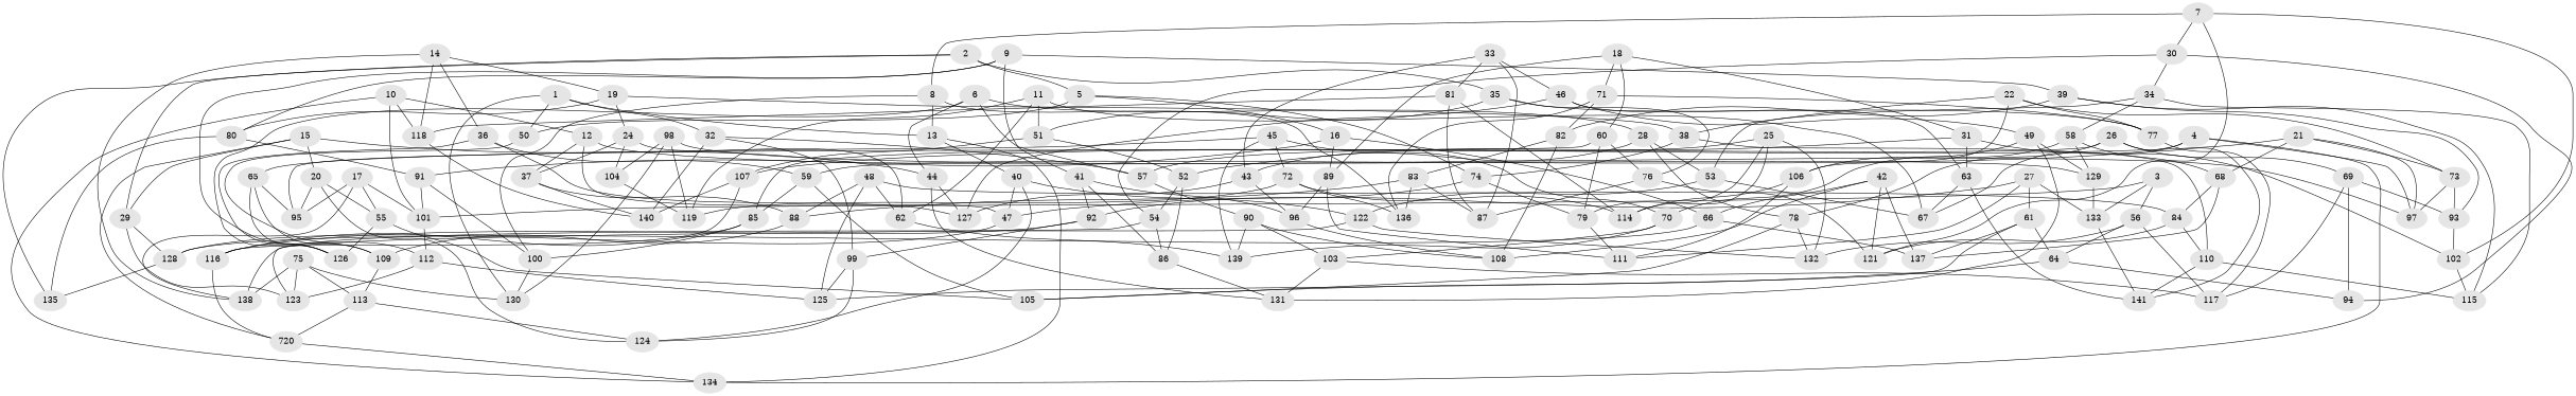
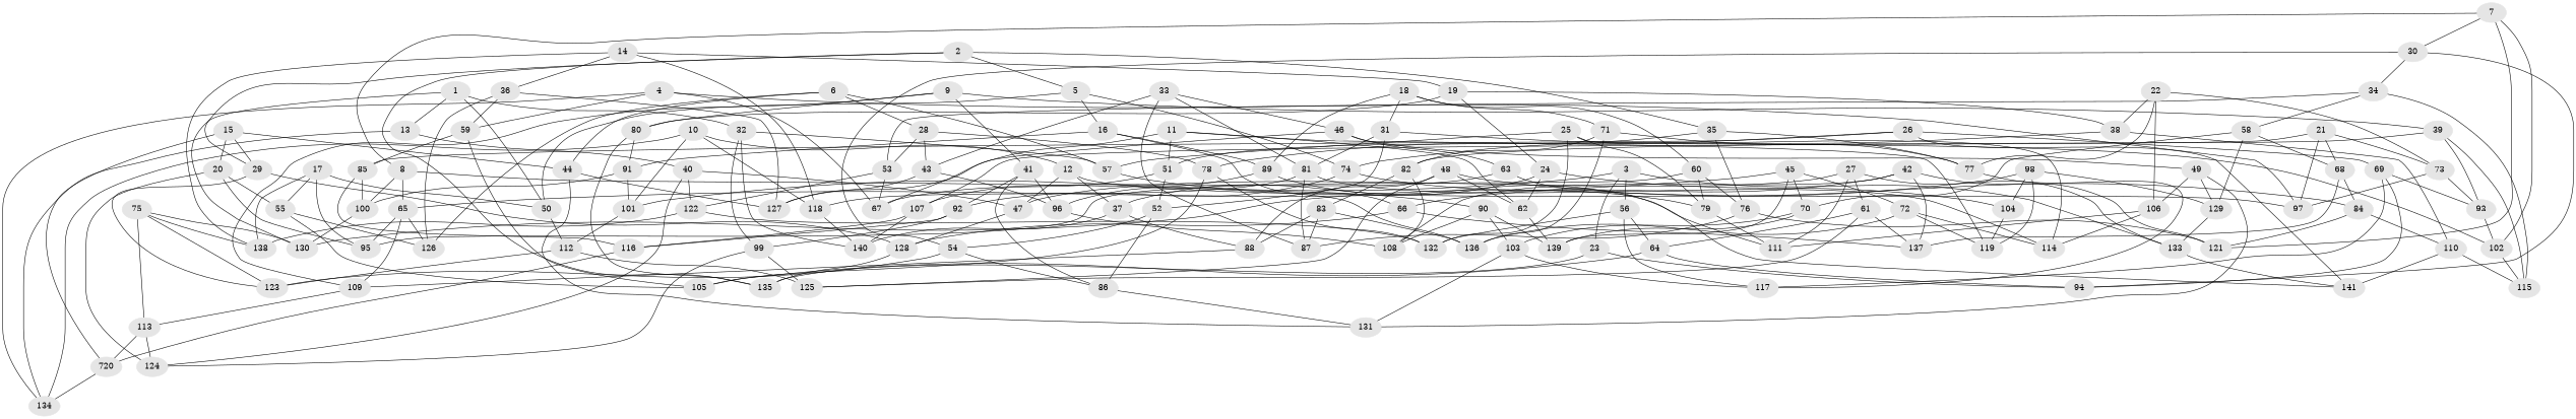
  graph {
    node [color=gray90 style=filled]
    1
    13
    32
    50
    130
    134
    40
    57
    99
    140
    112
    2
    5
    29
    35
    135
    16
    74
    123
    128
    51
    77
    76
    3
+   23
    56
    101
    133
    94
    132
    64
    117
    141
    4
    59
    67
    97
    85
    105
    66
    89
    91
    79
    92
    6
    28
    44
    126
    78
    43
    53
    127
    131
    90
    7
    8
    30
    102
    121
    100
    136
    34
    54
    115
    9
    39
    41
    80
    109
    82
    93
    86
    96
    113
    10
    12
    118
    37
    47
    11
    62
    119
    107
    52
    139
    88
    124
    122
    14
    19
    36
    138
    24
    38
    15
    20
    n97 [label=720]
    55
    95
    137
    111
    17
    18
    31
    60
    71
    63
    104
    110
    21
    68
    73
    84
    116
    22
    106
    114
    25
    26
    69
    27
    61
    125
    58
    33
    46
    81
    87
    49
    70
    129
    108
    83
    42
    45
    65
    72
    103
    48
    75
    98
    1 -- 13
    1 -- 32
    1 -- 50
    1 -- 130
    13 -- 134
    13 -- 40
    32 -- 57
    32 -- 99
    32 -- 140
    50 -- 112
    40 -- 47
    40 -- 124
    40 -- 122
    57 -- 90
    99 -- 124
    99 -- 125
    112 -- 123
    112 -- 125
    2 -- 5
    2 -- 29
    2 -- 35
    2 -- 135
    5 -- 50
    5 -- 16
    5 -- 74
    29 -- 123
    29 -- 128
    35 -- 51
    35 -- 77
    35 -- 76
    16 -- 66
    16 -- 89
    16 -- 91
    74 -- 79
    74 -- 92
    128 -- 135
    51 -- 107
    51 -- 52
    77 -- 117
    76 -- 121
    76 -- 87
+   3 -- 23
    3 -- 56
    3 -- 101
    3 -- 133
+   23 -- 135
+   23 -- 94
    56 -- 132
    56 -- 64
    56 -- 117
    101 -- 112
    133 -- 141
    64 -- 94
    64 -- 105
    4 -- 134
    4 -- 59
    4 -- 67
    4 -- 97
    59 -- 85
    59 -- 105
    85 -- 100
    85 -- 116
    66 -- 128
    66 -- 137
    89 -- 96
    89 -- 111
    91 -- 101
    91 -- 100
    79 -- 111
    92 -- 99
    92 -- 116
    6 -- 57
    6 -- 28
    6 -- 44
    6 -- 126
    28 -- 78
    28 -- 43
    28 -- 53
    44 -- 127
    44 -- 131
    78 -- 132
    78 -- 105
    43 -- 127
    43 -- 96
    53 -- 67
    53 -- 122
    90 -- 139
    90 -- 108
    90 -- 103
    7 -- 8
    7 -- 30
    7 -- 102
    7 -- 121
-   8 -- 13
+   8 -- 65
    8 -- 100
    8 -- 136
    30 -- 94
    30 -- 34
    30 -- 54
    102 -- 115
    100 -- 130
    34 -- 53
    34 -- 115
    34 -- 58
    54 -- 123
    54 -- 86
    9 -- 39
    9 -- 41
    9 -- 80
    9 -- 109
    39 -- 115
    39 -- 82
    39 -- 93
    41 -- 92
    41 -- 86
    41 -- 96
    80 -- 135
    80 -- 91
    109 -- 113
    82 -- 108
    82 -- 83
    93 -- 102
    86 -- 131
    96 -- 108
    113 -- 124
    113 -- n97
    10 -- 134
    10 -- 101
    10 -- 12
    10 -- 118
    12 -- 97
    12 -- 37
    12 -- 47
    118 -- 140
    37 -- 140
    37 -- 88
    47 -- 128
    11 -- 51
    11 -- 67
    11 -- 62
    11 -- 119
    62 -- 139
    107 -- 140
    107 -- 116
    52 -- 54
    52 -- 86
    88 -- 109
    122 -- 132
    122 -- 138
    14 -- 118
    14 -- 19
    14 -- 36
    14 -- 138
    19 -- 80
    19 -- 24
    19 -- 38
    36 -- 59
    36 -- 126
    36 -- 127
    24 -- 37
    24 -- 62
    24 -- 104
    38 -- 74
    38 -- 110
    15 -- 29
    15 -- 44
    15 -- 20
    15 -- n97
    20 -- 124
    20 -- 55
    20 -- 95
    n97 -- 134
    55 -- 105
    55 -- 126
-   17 -- 101
+   17 -- 50
    17 -- 138
    17 -- 55
    17 -- 95
    18 -- 89
    18 -- 31
    18 -- 60
    18 -- 71
    31 -- 102
    31 -- 52
-   31 -- 63
+   31 -- 81
    60 -- 76
    60 -- 79
    60 -- 95
    71 -- 77
    71 -- 136
    71 -- 82
    63 -- 141
    63 -- 67
    104 -- 119
    110 -- 141
    110 -- 115
    21 -- 97
    21 -- 107
    21 -- 68
    21 -- 73
    68 -- 137
    68 -- 84
    73 -- 97
    73 -- 93
    84 -- 121
    84 -- 110
    116 -- n97
    22 -- 77
    22 -- 38
    22 -- 73
    22 -- 106
    106 -- 111
    106 -- 114
    25 -- 57
    25 -- 132
    25 -- 79
    25 -- 114
    26 -- 141
    26 -- 85
    26 -- 78
    26 -- 69
    69 -- 94
    69 -- 117
    69 -- 93
    27 -- 133
    27 -- 47
    27 -- 111
    27 -- 61
    61 -- 64
    61 -- 137
    61 -- 125
    58 -- 68
    58 -- 70
    58 -- 129
    33 -- 43
    33 -- 46
    33 -- 81
    33 -- 87
    46 -- 127
    46 -- 63
    46 -- 49
    81 -- 118
    81 -- 114
    81 -- 87
    49 -- 131
    49 -- 106
    49 -- 129
    70 -- 139
    70 -- 103
    129 -- 133
    83 -- 136
    83 -- 88
    83 -- 87
    42 -- 66
    42 -- 121
    42 -- 137
    42 -- 108
    45 -- 139
    45 -- 70
    45 -- 65
    45 -- 72
    65 -- 126
    65 -- 109
    65 -- 95
    72 -- 136
    72 -- 119
    72 -- 114
    103 -- 117
    103 -- 131
    48 -- 62
    48 -- 88
    48 -- 84
    48 -- 125
    75 -- 130
    75 -- 123
    75 -- 113
    75 -- 138
    98 -- 130
    98 -- 119
    98 -- 104
    98 -- 129
  }
